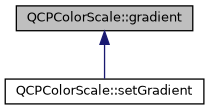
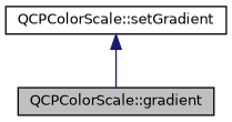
  digraph {
    rankdir=TB
    fontname="DejaVu Sans"
    node [color=black fontname="DejaVu Sans" fontsize=10 shape=record style=filled]
    n1 [fillcolor=grey75 fontcolor=black height=0.2 label="QCPColorScale::gradient" width=0.4]
    n2 [fillcolor=white height=0.2 label="QCPColorScale::setGradient" width=0.4]
-   n1 -> n2 [color=midnightblue dir=back fontname="DejaVu Sans" fontsize=10 labelfontname=Helvetica labelfontsize=10 style=solid]
+   n2 -> n1 [color=midnightblue dir=back fontname="DejaVu Sans" fontsize=10 labelfontname=Helvetica labelfontsize=10 style=solid]
  }
